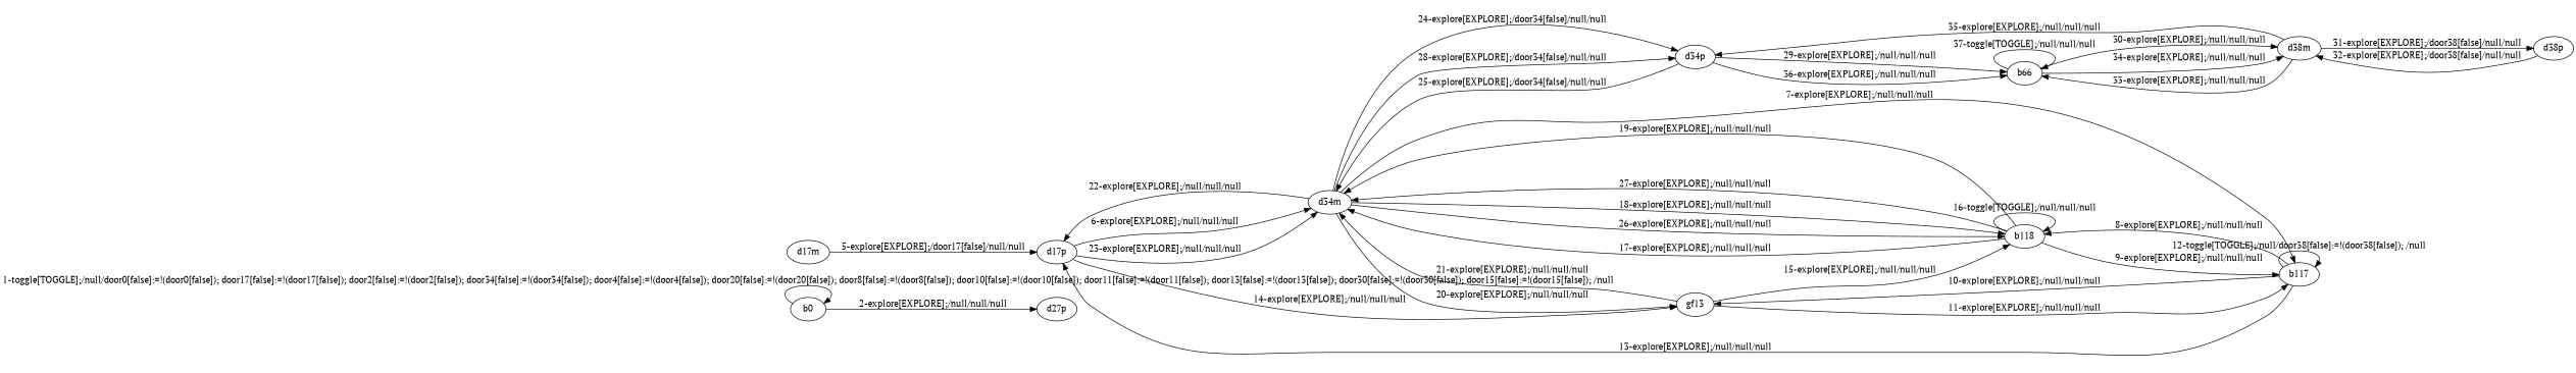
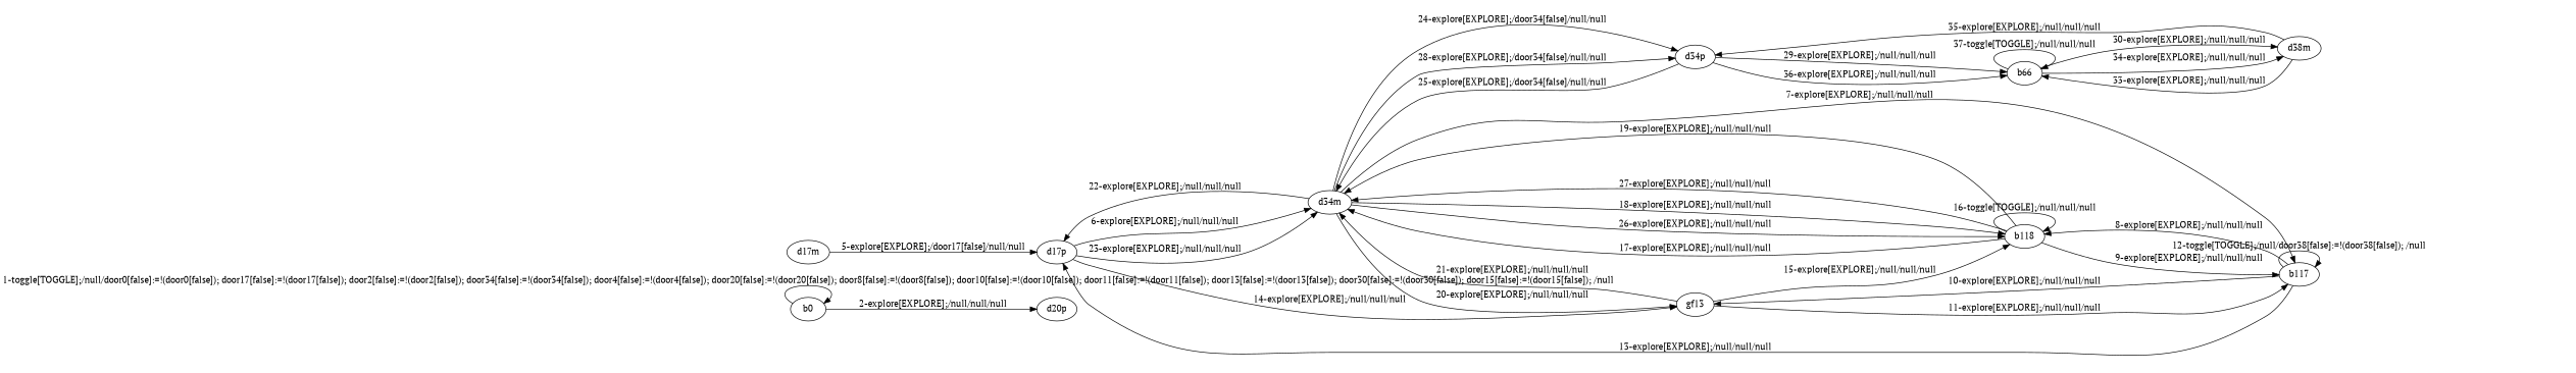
  digraph {
    fontname="PT Serif"
    rankdir=LR
    node [fontname="PT Serif"]
    edge [fontname="PT Serif"]
    b0
-   d20p [label=d27p]
+   d20p
    d17m
    d17p
    d34m
    gf13
    b117
    b118
    d34p
    b66
    d38m
-   d38p
    b0 -> b0 [label="1-toggle[TOGGLE];/null/door0[false]:=!(door0[false]); door17[false]:=!(door17[false]); door2[false]:=!(door2[false]); door34[false]:=!(door34[false]); door4[false]:=!(door4[false]); door20[false]:=!(door20[false]); door8[false]:=!(door8[false]); door10[false]:=!(door10[false]); door11[false]:=!(door11[false]); door13[false]:=!(door13[false]); door30[false]:=!(door30[false]); door15[false]:=!(door15[false]); /null"]
    b0 -> d20p [label="2-explore[EXPLORE];/null/null/null"]
    d17m -> d17p [label="5-explore[EXPLORE];/door17[false]/null/null"]
    d17p -> d34m [label="6-explore[EXPLORE];/null/null/null"]
    d17p -> d34m [label="23-explore[EXPLORE];/null/null/null"]
    d17p -> gf13 [label="14-explore[EXPLORE];/null/null/null"]
    d34m -> d17p [label="22-explore[EXPLORE];/null/null/null"]
    d34m -> gf13 [label="20-explore[EXPLORE];/null/null/null"]
    d34m -> b117 [label="7-explore[EXPLORE];/null/null/null"]
    d34m -> b118 [label="18-explore[EXPLORE];/null/null/null"]
    d34m -> b118 [label="26-explore[EXPLORE];/null/null/null"]
    d34m -> d34p [label="24-explore[EXPLORE];/door34[false]/null/null"]
    d34m -> d34p [label="28-explore[EXPLORE];/door34[false]/null/null"]
    gf13 -> d34m [label="21-explore[EXPLORE];/null/null/null"]
    gf13 -> b117 [label="11-explore[EXPLORE];/null/null/null"]
    gf13 -> b118 [label="15-explore[EXPLORE];/null/null/null"]
    b117 -> d17p [label="13-explore[EXPLORE];/null/null/null"]
    b117 -> gf13 [label="10-explore[EXPLORE];/null/null/null"]
    b117 -> b117 [label="12-toggle[TOGGLE];/null/door38[false]:=!(door38[false]); /null"]
    b117 -> b118 [label="8-explore[EXPLORE];/null/null/null"]
    b118 -> d34m [label="17-explore[EXPLORE];/null/null/null"]
    b118 -> d34m [label="19-explore[EXPLORE];/null/null/null"]
    b118 -> d34m [label="27-explore[EXPLORE];/null/null/null"]
    b118 -> b117 [label="9-explore[EXPLORE];/null/null/null"]
    b118 -> b118 [label="16-toggle[TOGGLE];/null/null/null"]
    d34p -> d34m [label="25-explore[EXPLORE];/door34[false]/null/null"]
    d34p -> b66 [label="29-explore[EXPLORE];/null/null/null"]
    d34p -> b66 [label="36-explore[EXPLORE];/null/null/null"]
    b66 -> b66 [label="37-toggle[TOGGLE];/null/null/null"]
    b66 -> d38m [label="30-explore[EXPLORE];/null/null/null"]
    b66 -> d38m [label="34-explore[EXPLORE];/null/null/null"]
    d38m -> d34p [label="35-explore[EXPLORE];/null/null/null"]
    d38m -> b66 [label="33-explore[EXPLORE];/null/null/null"]
-   d38m -> d38p [label="31-explore[EXPLORE];/door38[false]/null/null"]
-   d38p -> d38m [label="32-explore[EXPLORE];/door38[false]/null/null"]
  }
